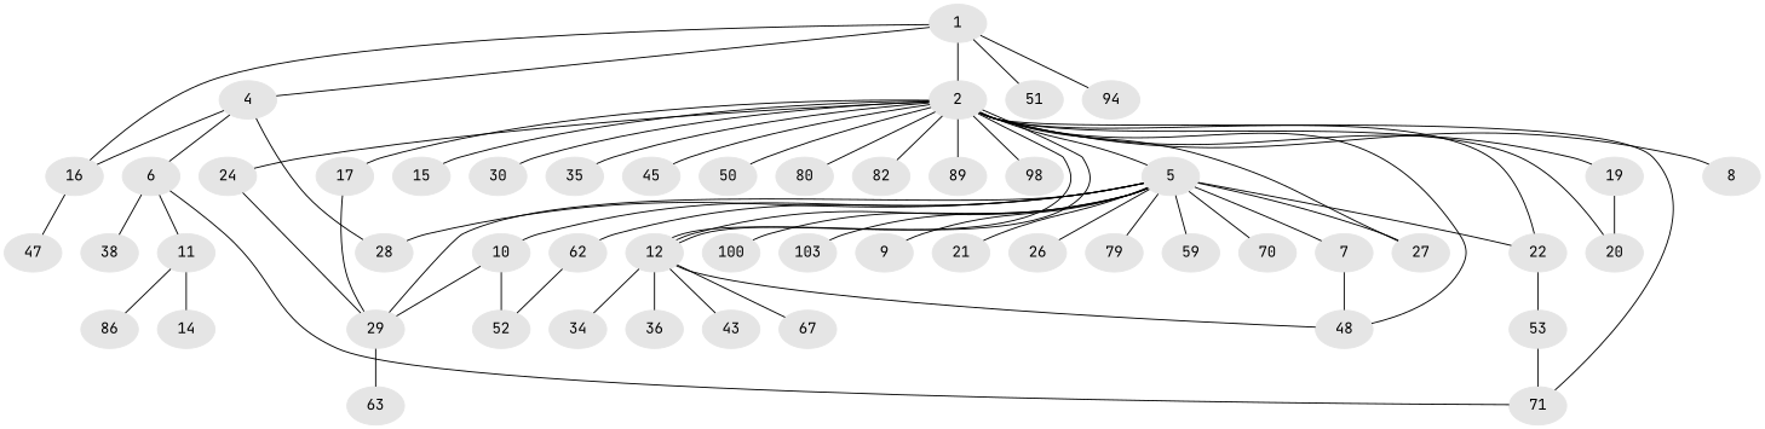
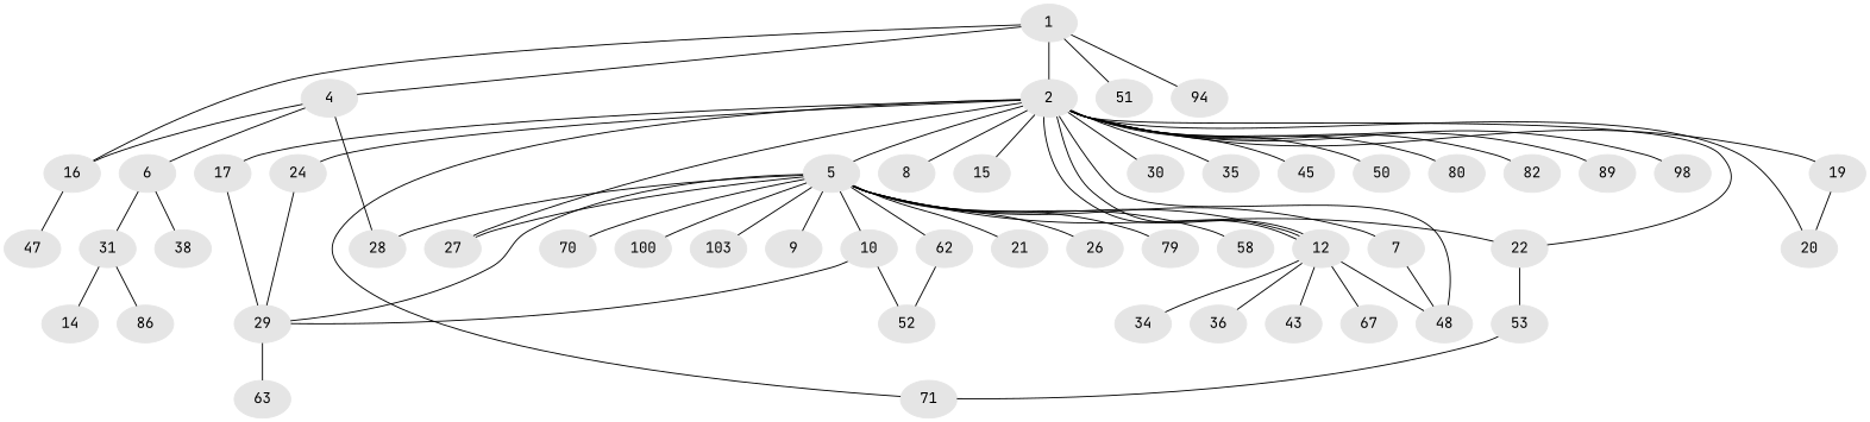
  graph {
    fontname="JetBrains Mono"
    node [color=gray90 fontname="JetBrains Mono" style=filled]
    edge [fontname="JetBrains Mono"]
    1 [super="+18+49+54"]
    2 [super="+3+41+13"]
    4
    16
    51
    94
    5
    8
    12
    15
    17 [super="+68+85"]
    19 [super="+40"]
    20
    22 [super="+33"]
    24 [super="+55+90"]
    27 [super="+87"]
    30
    35
    45
    48 [super="+83+84+72"]
    50
    71 [super="+76"]
    80
    n24 [label=82 super="+99"]
    89
    98
    6
    28 [super="+91+104+64+56"]
    47
    7
    9
    10 [super="+25+42+73"]
    21
    26 [super="+66"]
    29 [super="+31+77"]
    n36 [label=62 super="+58+69"]
    n37 [label=79]
-   59
+   59 [label=58]
    70
    100
    103
    34
    36 [super="+96"]
    43 [super="+79"]
    67
    53 [super="+93"]
-   11
+   11 [label=31]
    38
    52 [super="+57+60"]
    63 [super="+102"]
    14 [super="+65+74"]
    86
    1 -- 2
    1 -- 4
    1 -- 16
    1 -- 51
    1 -- 94
    2 -- 5 [weight=2]
    2 -- 8
    2 -- 12
    2 -- 12
    2 -- 15
    2 -- 17
    2 -- 19
    2 -- 20
    2 -- 22
    2 -- 24 [weight=2]
    2 -- 27
    2 -- 30
    2 -- 35
    2 -- 45
    2 -- 48
    2 -- 50
    2 -- 71
    2 -- 80
    2 -- n24
    2 -- 89
    2 -- 98
    4 -- 16
    4 -- 6
    4 -- 28
    16 -- 47
    5 -- 12
    5 -- 22
    5 -- 27
    5 -- 28
    5 -- 7
    5 -- 9
    5 -- 10
    5 -- 21
    5 -- 26
    5 -- 29
    5 -- n36
    5 -- n37
    5 -- 59
    5 -- 70
    5 -- 100
    5 -- 103
    12 -- 48
    12 -- 34
    12 -- 36
    12 -- 43
    12 -- 67
    17 -- 29
    19 -- 20
    22 -- 53
    24 -- 29
-   6 -- 71
    6 -- 11
    6 -- 38
    7 -- 48
    10 -- 29
    10 -- 52
    29 -- 63
    n36 -- 52
    53 -- 71
    11 -- 14
    11 -- 86
  }
